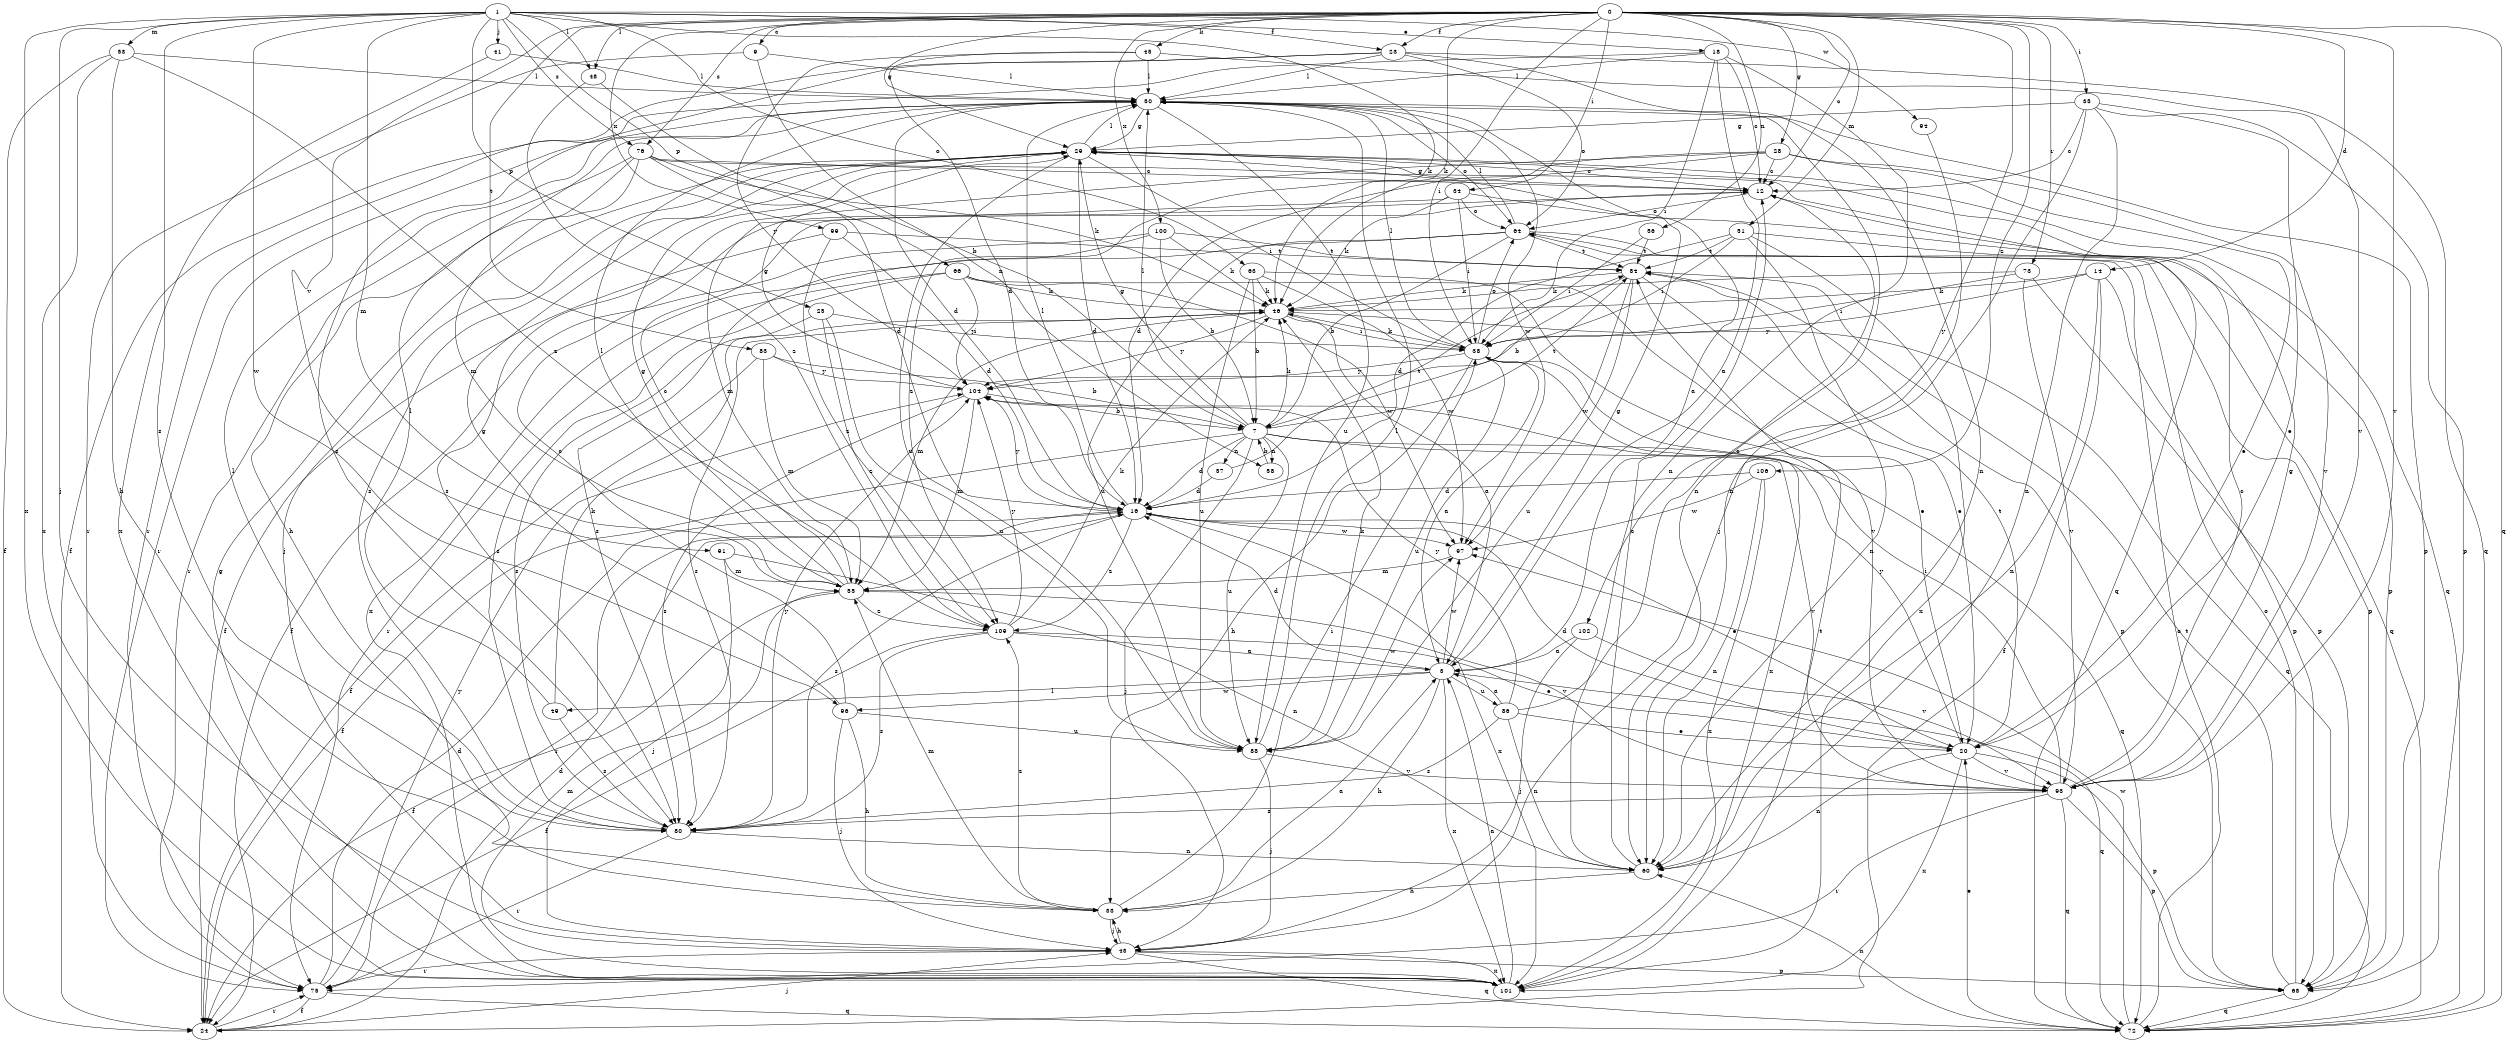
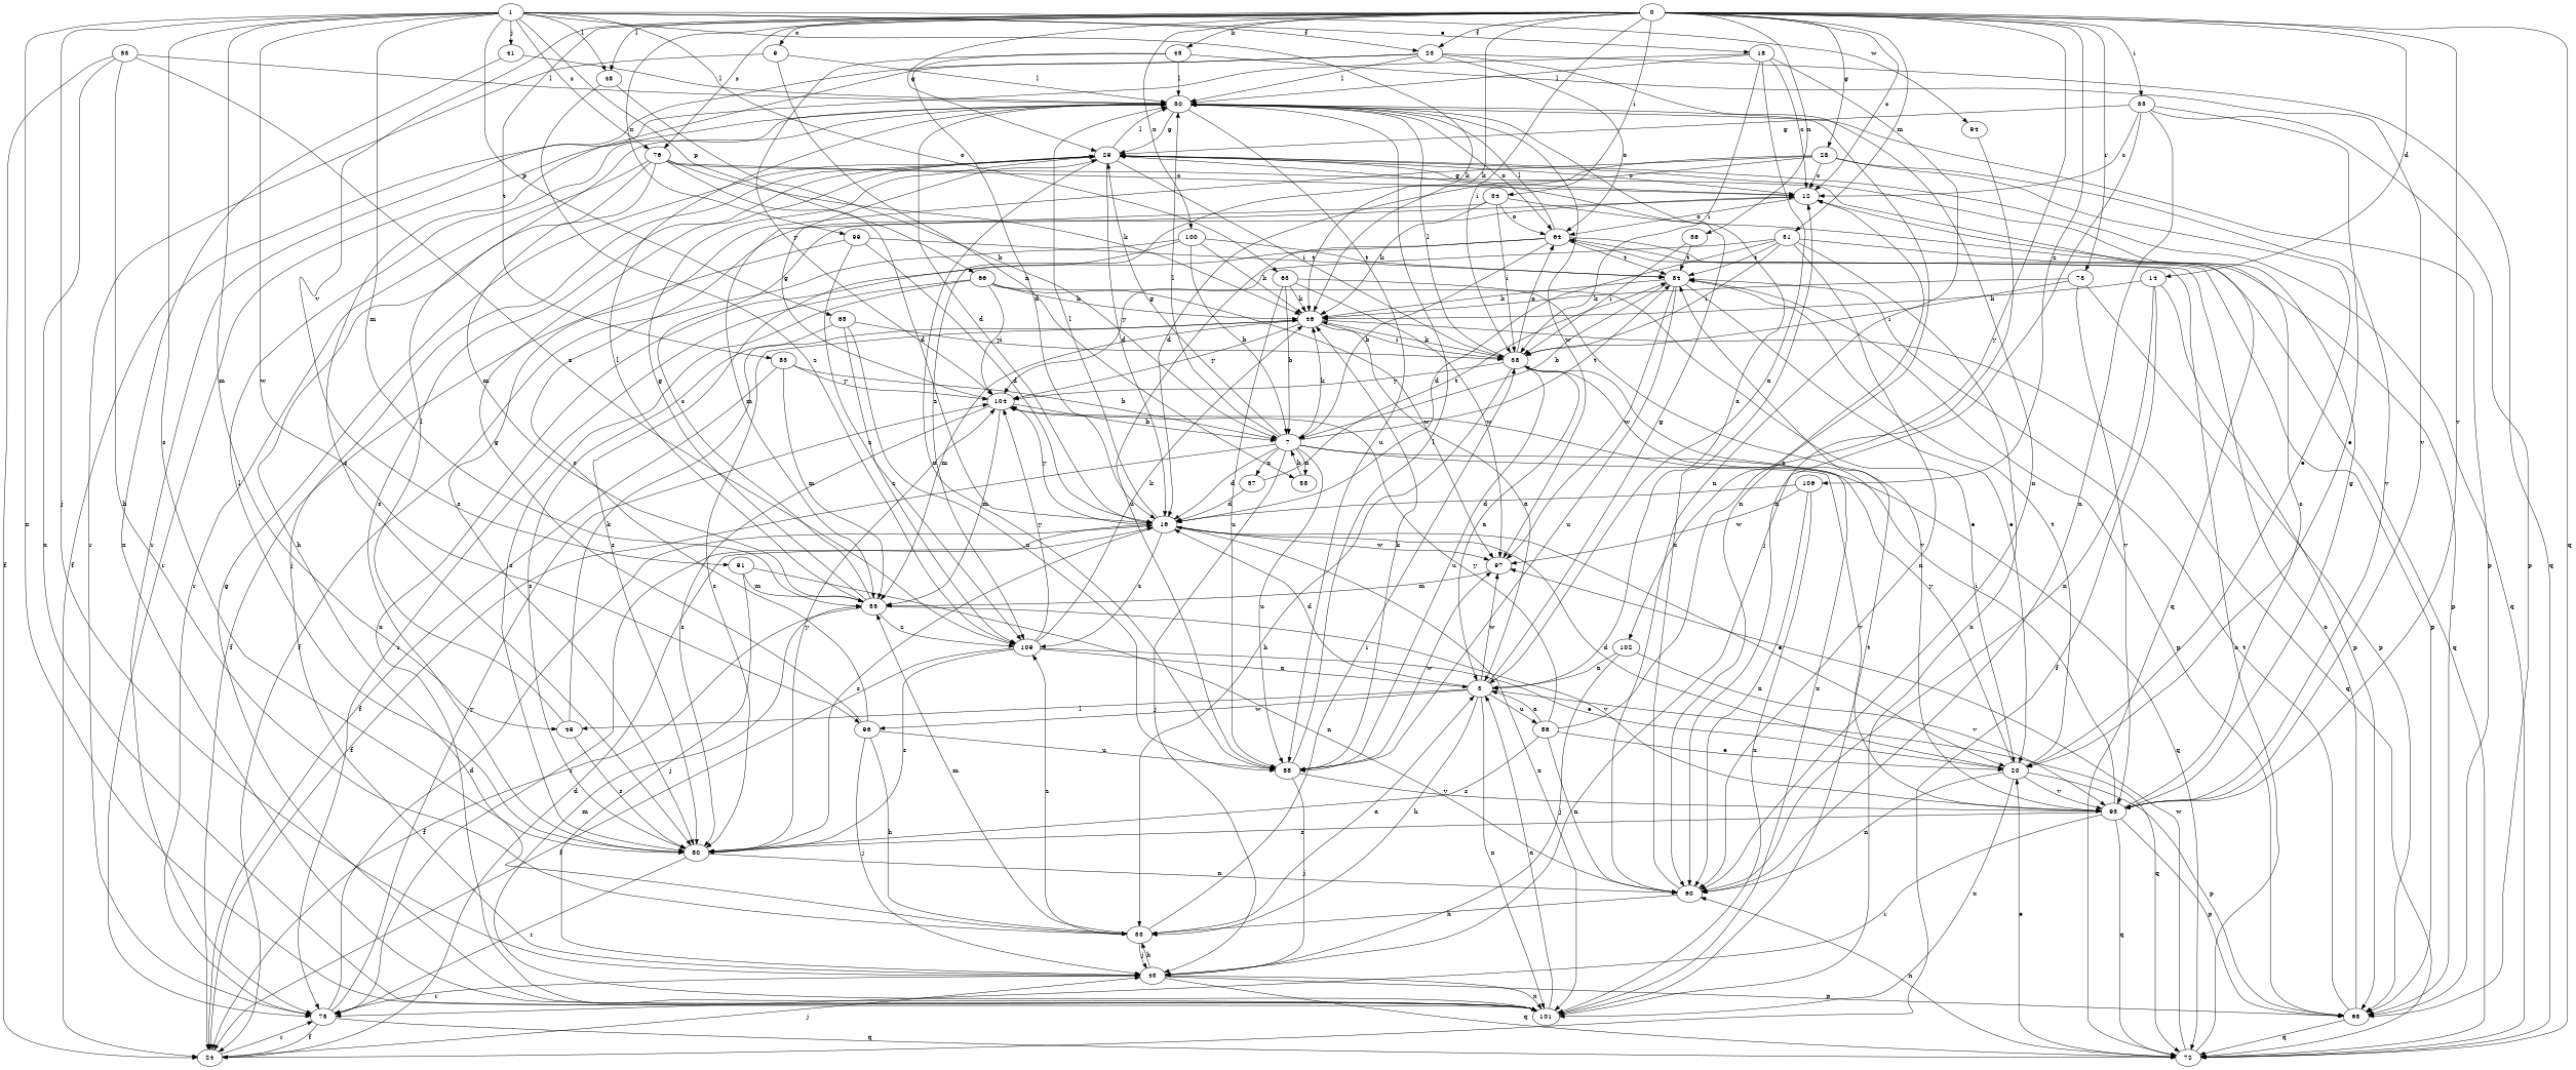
  strict digraph {
    0
    9
    12
    14
    23
    28
    29
    34
    35
    38
    45
    46
    48
    51
    56
    72
    73
    76
    83
    91
    93
    99
    100
    102
    106
    50
    58
    75
    64
    24
    60
    68
    80
    16
    20
    109
    43
    88
    55
    101
    3
    33
    104
    7
    84
    97
    1
    18
    41
    53
    63
-   65 [label=25]
+   65
    66
    94
    96
    49
    86
    57
    0 -> 9 [label=c]
    0 -> 12 [label=c]
    0 -> 14 [label=d]
    0 -> 23 [label=f]
    0 -> 28 [label=g]
    0 -> 29 [label=g]
    0 -> 34 [label=i]
    0 -> 35 [label=i]
    0 -> 38 [label=i]
    0 -> 45 [label=k]
    0 -> 46 [label=k]
    0 -> 48 [label=l]
    0 -> 51 [label=m]
    0 -> 56 [label=n]
    0 -> 72 [label=q]
    0 -> 73 [label=r]
    0 -> 76 [label=s]
    0 -> 83 [label=t]
    0 -> 91 [label=v]
    0 -> 93 [label=v]
    0 -> 99 [label=x]
    0 -> 100 [label=x]
    0 -> 102 [label=y]
    0 -> 106 [label=z]
    9 -> 50 [label=l]
    9 -> 58 [label=n]
    9 -> 75 [label=r]
    12 -> 29 [label=g]
    12 -> 64 [label=o]
    14 -> 46 [label=k]
    14 -> 24 [label=f]
    14 -> 60 [label=n]
    14 -> 68 [label=p]
    23 -> 72 [label=q]
    23 -> 50 [label=l]
    23 -> 75 [label=r]
    23 -> 64 [label=o]
    23 -> 60 [label=n]
    23 -> 80 [label=s]
    28 -> 12 [label=c]
    28 -> 93 [label=v]
    28 -> 80 [label=s]
    28 -> 16 [label=d]
    28 -> 20 [label=e]
    28 -> 109 [label=z]
    29 -> 12 [label=c]
    29 -> 38 [label=i]
    29 -> 72 [label=q]
    29 -> 50 [label=l]
    29 -> 80 [label=s]
    29 -> 16 [label=d]
    29 -> 43 [label=j]
    29 -> 88 [label=u]
    34 -> 38 [label=i]
    34 -> 46 [label=k]
    34 -> 64 [label=o]
    34 -> 68 [label=p]
    34 -> 55 [label=m]
    35 -> 12 [label=c]
    35 -> 29 [label=g]
    35 -> 60 [label=n]
    35 -> 68 [label=p]
    35 -> 20 [label=e]
    35 -> 43 [label=j]
    38 -> 46 [label=k]
    38 -> 50 [label=l]
    38 -> 64 [label=o]
    38 -> 88 [label=u]
    38 -> 101 [label=x]
    38 -> 3 [label=a]
    38 -> 33 [label=h]
    38 -> 104 [label=y]
    45 -> 93 [label=v]
    45 -> 50 [label=l]
    45 -> 16 [label=d]
    45 -> 104 [label=y]
    46 -> 38 [label=i]
    46 -> 72 [label=q]
    46 -> 80 [label=s]
    46 -> 55 [label=m]
    46 -> 3 [label=a]
    46 -> 104 [label=y]
    48 -> 109 [label=z]
    48 -> 7 [label=b]
    51 -> 38 [label=i]
    51 -> 72 [label=q]
    51 -> 60 [label=n]
    51 -> 16 [label=d]
    51 -> 101 [label=x]
-   14 -> 104 [label=y]
+   51 -> 104 [label=y]
    51 -> 84 [label=t]
    56 -> 38 [label=i]
    56 -> 84 [label=t]
    72 -> 64 [label=o]
    72 -> 60 [label=n]
    72 -> 20 [label=e]
    72 -> 97 [label=w]
    73 -> 38 [label=i]
    73 -> 46 [label=k]
    73 -> 93 [label=v]
    73 -> 68 [label=p]
    76 -> 12 [label=c]
    76 -> 46 [label=k]
    76 -> 72 [label=q]
    76 -> 75 [label=r]
    76 -> 16 [label=d]
    76 -> 55 [label=m]
    76 -> 33 [label=h]
    83 -> 24 [label=f]
    83 -> 55 [label=m]
    83 -> 104 [label=y]
    83 -> 7 [label=b]
    91 -> 60 [label=n]
    91 -> 43 [label=j]
    91 -> 55 [label=m]
    93 -> 12 [label=c]
    93 -> 29 [label=g]
    93 -> 38 [label=i]
    93 -> 72 [label=q]
    93 -> 75 [label=r]
    93 -> 68 [label=p]
    93 -> 80 [label=s]
    99 -> 24 [label=f]
    99 -> 16 [label=d]
    99 -> 109 [label=z]
    99 -> 84 [label=t]
    100 -> 46 [label=k]
    100 -> 24 [label=f]
    100 -> 80 [label=s]
    100 -> 7 [label=b]
    100 -> 84 [label=t]
    102 -> 93 [label=v]
    102 -> 43 [label=j]
    102 -> 3 [label=a]
    106 -> 60 [label=n]
    106 -> 16 [label=d]
    106 -> 101 [label=x]
    106 -> 97 [label=w]
    50 -> 29 [label=g]
    50 -> 75 [label=r]
    50 -> 64 [label=o]
    50 -> 60 [label=n]
    50 -> 68 [label=p]
    50 -> 16 [label=d]
    50 -> 88 [label=u]
    50 -> 3 [label=a]
    50 -> 97 [label=w]
    58 -> 7 [label=b]
    75 -> 72 [label=q]
    75 -> 24 [label=f]
    75 -> 16 [label=d]
    75 -> 104 [label=y]
    64 -> 50 [label=l]
    64 -> 68 [label=p]
    64 -> 88 [label=u]
    64 -> 101 [label=x]
    64 -> 7 [label=b]
    64 -> 84 [label=t]
    24 -> 75 [label=r]
    24 -> 16 [label=d]
    24 -> 43 [label=j]
    60 -> 12 [label=c]
    60 -> 33 [label=h]
    68 -> 72 [label=q]
    68 -> 64 [label=o]
    68 -> 84 [label=t]
    80 -> 50 [label=l]
    80 -> 75 [label=r]
    80 -> 60 [label=n]
    80 -> 104 [label=y]
    16 -> 50 [label=l]
    16 -> 75 [label=r]
    16 -> 80 [label=s]
    16 -> 20 [label=e]
    16 -> 109 [label=z]
    16 -> 101 [label=x]
    16 -> 104 [label=y]
    16 -> 97 [label=w]
    20 -> 93 [label=v]
    20 -> 60 [label=n]
    20 -> 68 [label=p]
    20 -> 16 [label=d]
    20 -> 101 [label=x]
    20 -> 104 [label=y]
    20 -> 84 [label=t]
    109 -> 46 [label=k]
    109 -> 24 [label=f]
    109 -> 80 [label=s]
    109 -> 20 [label=e]
    109 -> 3 [label=a]
    109 -> 104 [label=y]
    43 -> 72 [label=q]
    43 -> 75 [label=r]
    43 -> 68 [label=p]
    43 -> 101 [label=x]
    43 -> 33 [label=h]
    88 -> 46 [label=k]
    88 -> 93 [label=v]
    88 -> 50 [label=l]
    88 -> 43 [label=j]
    88 -> 97 [label=w]
    55 -> 12 [label=c]
    55 -> 29 [label=g]
    55 -> 93 [label=v]
    55 -> 50 [label=l]
    55 -> 24 [label=f]
    55 -> 109 [label=z]
    101 -> 29 [label=g]
    101 -> 55 [label=m]
    101 -> 3 [label=a]
    101 -> 84 [label=t]
    3 -> 29 [label=g]
    3 -> 72 [label=q]
    3 -> 16 [label=d]
    3 -> 101 [label=x]
    3 -> 33 [label=h]
    3 -> 97 [label=w]
    3 -> 96 [label=w]
    3 -> 49 [label=l]
    3 -> 86 [label=u]
    33 -> 38 [label=i]
    33 -> 109 [label=z]
    33 -> 43 [label=j]
    33 -> 55 [label=m]
    33 -> 3 [label=a]
    104 -> 29 [label=g]
    104 -> 80 [label=s]
    104 -> 55 [label=m]
    104 -> 7 [label=b]
    7 -> 29 [label=g]
    7 -> 46 [label=k]
    7 -> 72 [label=q]
    7 -> 93 [label=v]
    7 -> 50 [label=l]
    7 -> 58 [label=n]
    7 -> 24 [label=f]
    7 -> 16 [label=d]
    7 -> 43 [label=j]
    7 -> 88 [label=u]
    7 -> 84 [label=t]
    7 -> 57 [label=n]
    84 -> 46 [label=k]
    84 -> 68 [label=p]
    84 -> 20 [label=e]
    84 -> 88 [label=u]
    84 -> 7 [label=b]
    84 -> 97 [label=w]
    97 -> 55 [label=m]
    1 -> 23 [label=f]
    1 -> 46 [label=k]
    1 -> 48 [label=l]
    1 -> 76 [label=s]
    1 -> 80 [label=s]
    1 -> 43 [label=j]
    1 -> 55 [label=m]
    1 -> 101 [label=x]
    1 -> 18 [label=e]
    1 -> 41 [label=j]
-   1 -> 53 [label=m]
+   1 -> 49 [label=m]
    1 -> 63 [label=o]
    1 -> 65 [label=p]
    1 -> 66 [label=p]
    1 -> 94 [label=w]
    1 -> 96 [label=w]
    18 -> 12 [label=c]
    18 -> 38 [label=i]
    18 -> 50 [label=l]
    18 -> 24 [label=f]
    18 -> 60 [label=n]
    18 -> 3 [label=a]
    41 -> 50 [label=l]
    41 -> 101 [label=x]
    53 -> 50 [label=l]
    53 -> 24 [label=f]
    53 -> 109 [label=z]
    53 -> 101 [label=x]
    53 -> 33 [label=h]
    63 -> 46 [label=k]
    63 -> 93 [label=v]
    63 -> 88 [label=u]
    63 -> 7 [label=b]
    63 -> 97 [label=w]
    65 -> 38 [label=i]
    65 -> 80 [label=s]
    65 -> 109 [label=z]
    65 -> 88 [label=u]
    66 -> 46 [label=k]
    66 -> 75 [label=r]
    66 -> 80 [label=s]
    66 -> 20 [label=e]
    66 -> 104 [label=y]
    66 -> 97 [label=w]
    94 -> 60 [label=n]
    96 -> 12 [label=c]
    96 -> 29 [label=g]
    96 -> 43 [label=j]
    96 -> 88 [label=u]
    96 -> 33 [label=h]
    49 -> 46 [label=k]
    49 -> 50 [label=l]
    49 -> 80 [label=s]
    86 -> 12 [label=c]
    86 -> 60 [label=n]
    86 -> 80 [label=s]
    86 -> 20 [label=e]
    86 -> 3 [label=a]
    86 -> 104 [label=y]
    57 -> 16 [label=d]
    57 -> 84 [label=t]
  }
